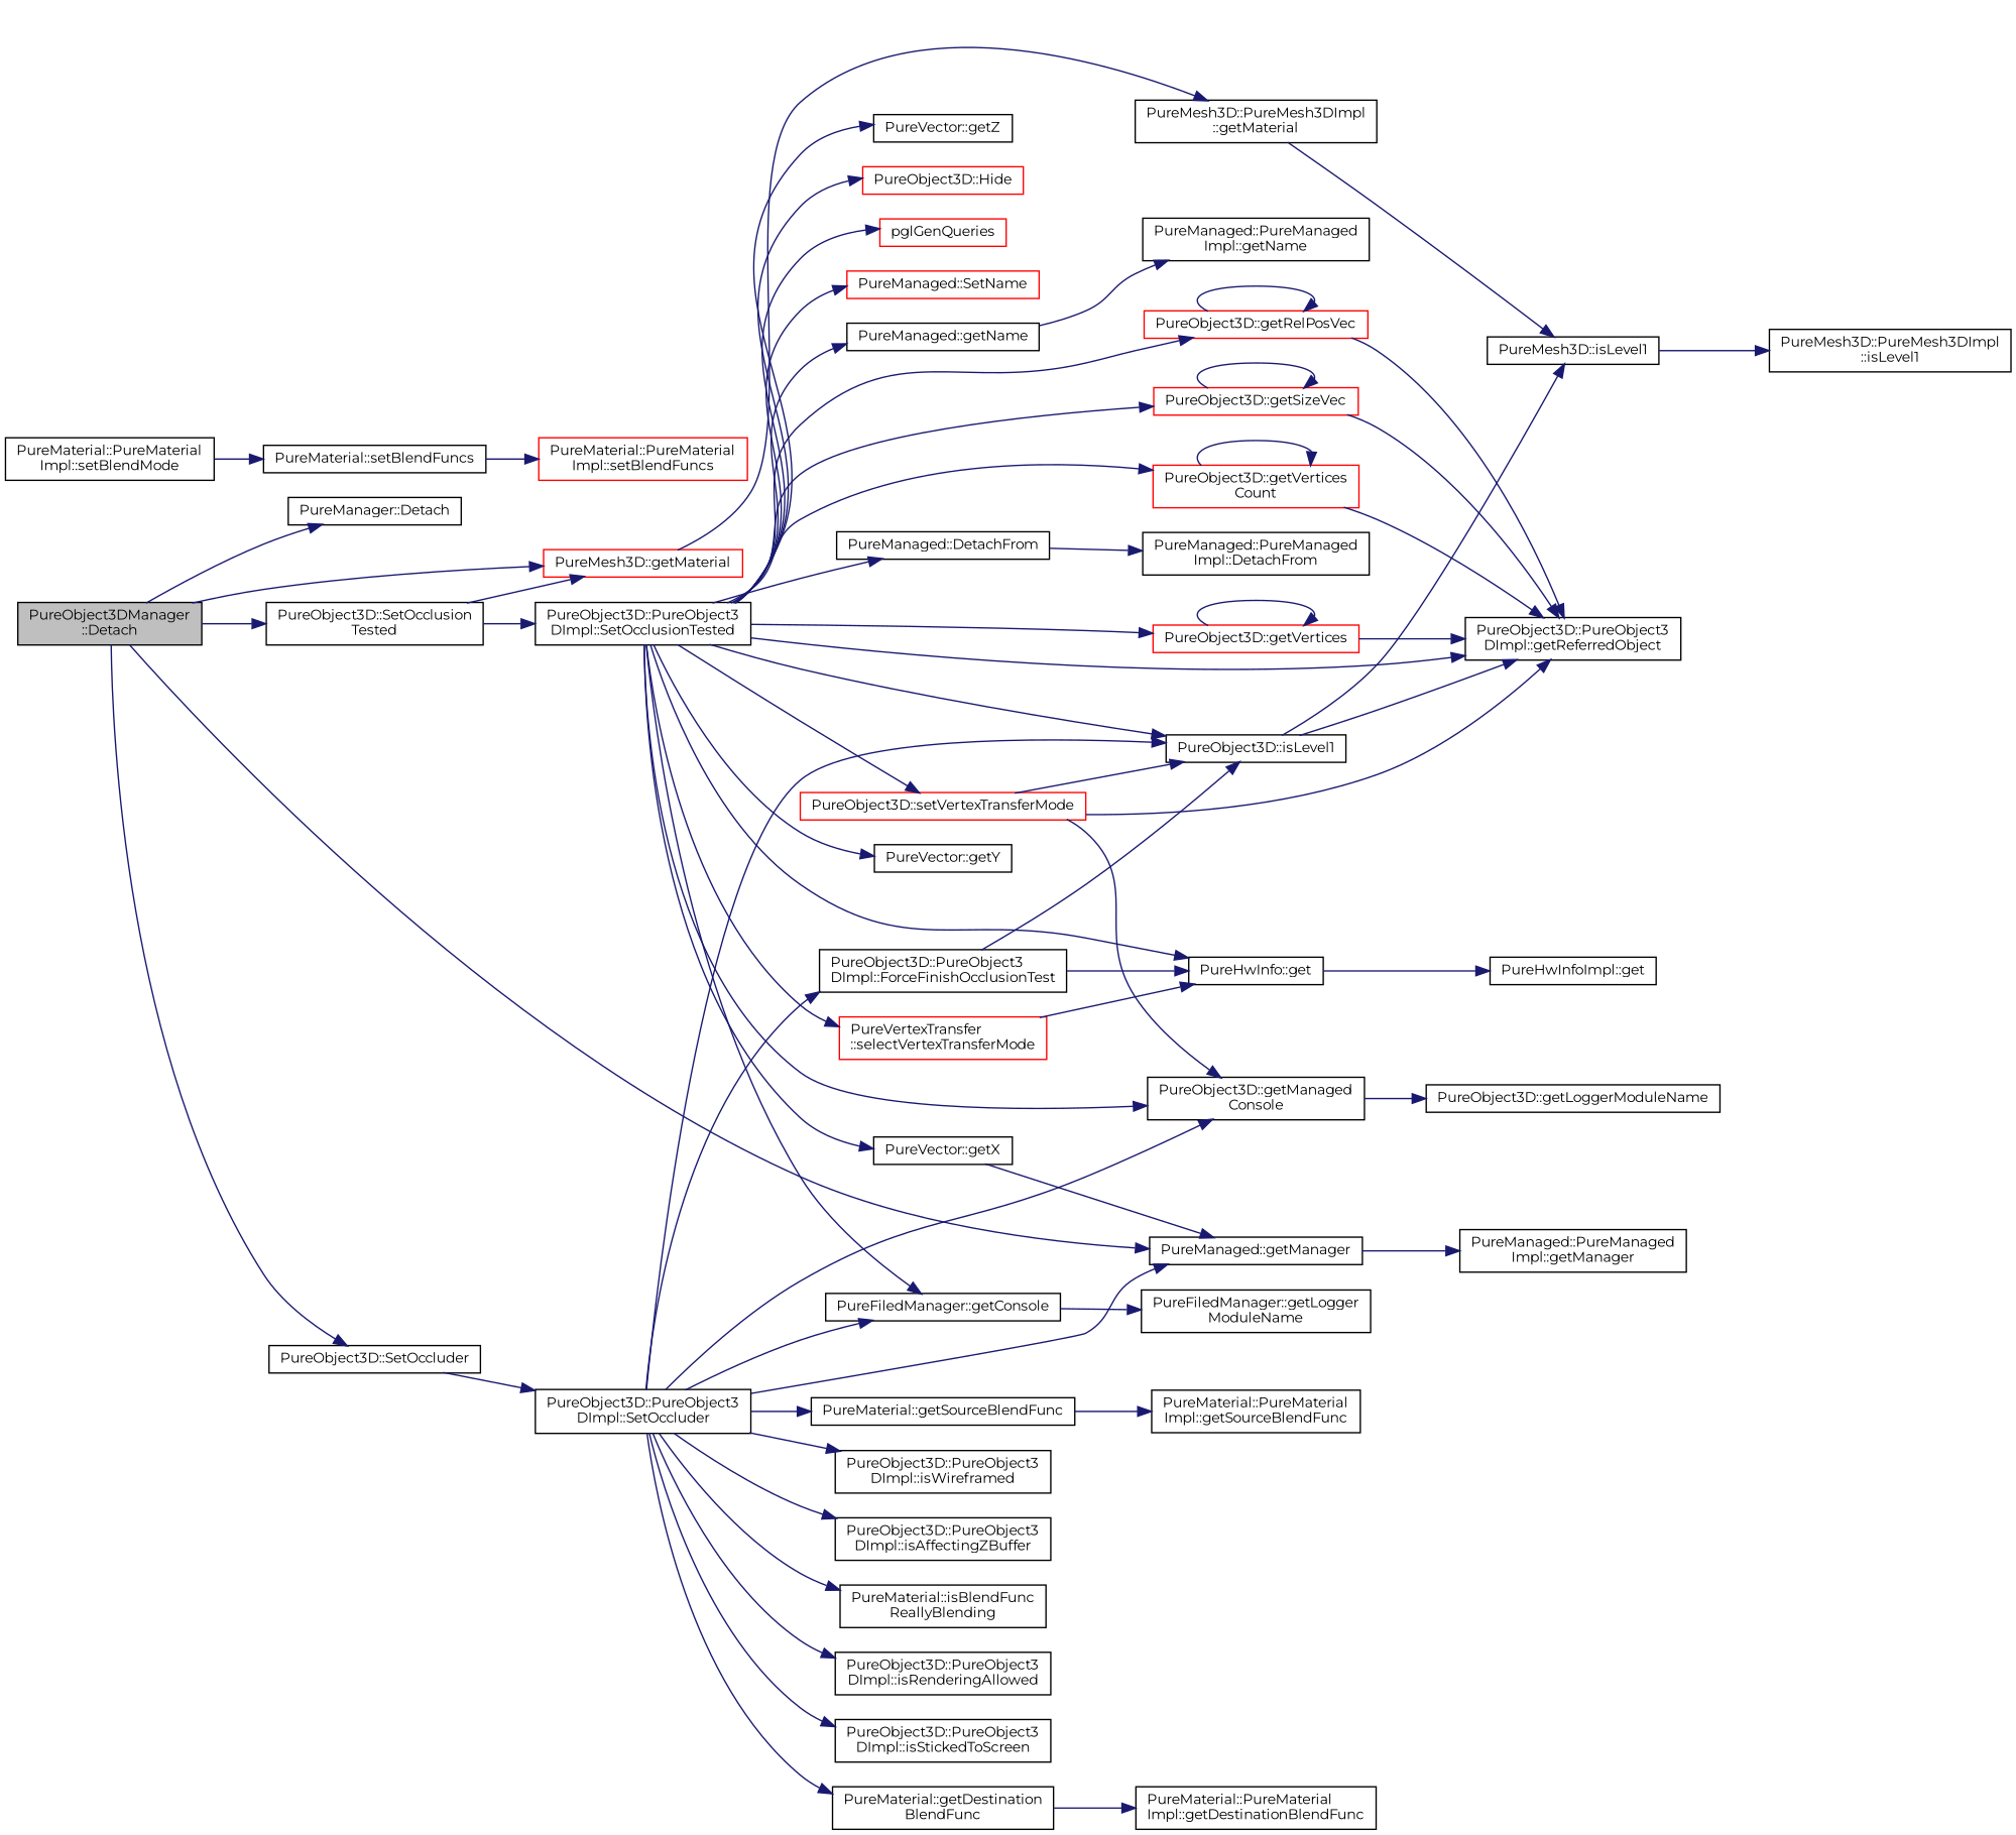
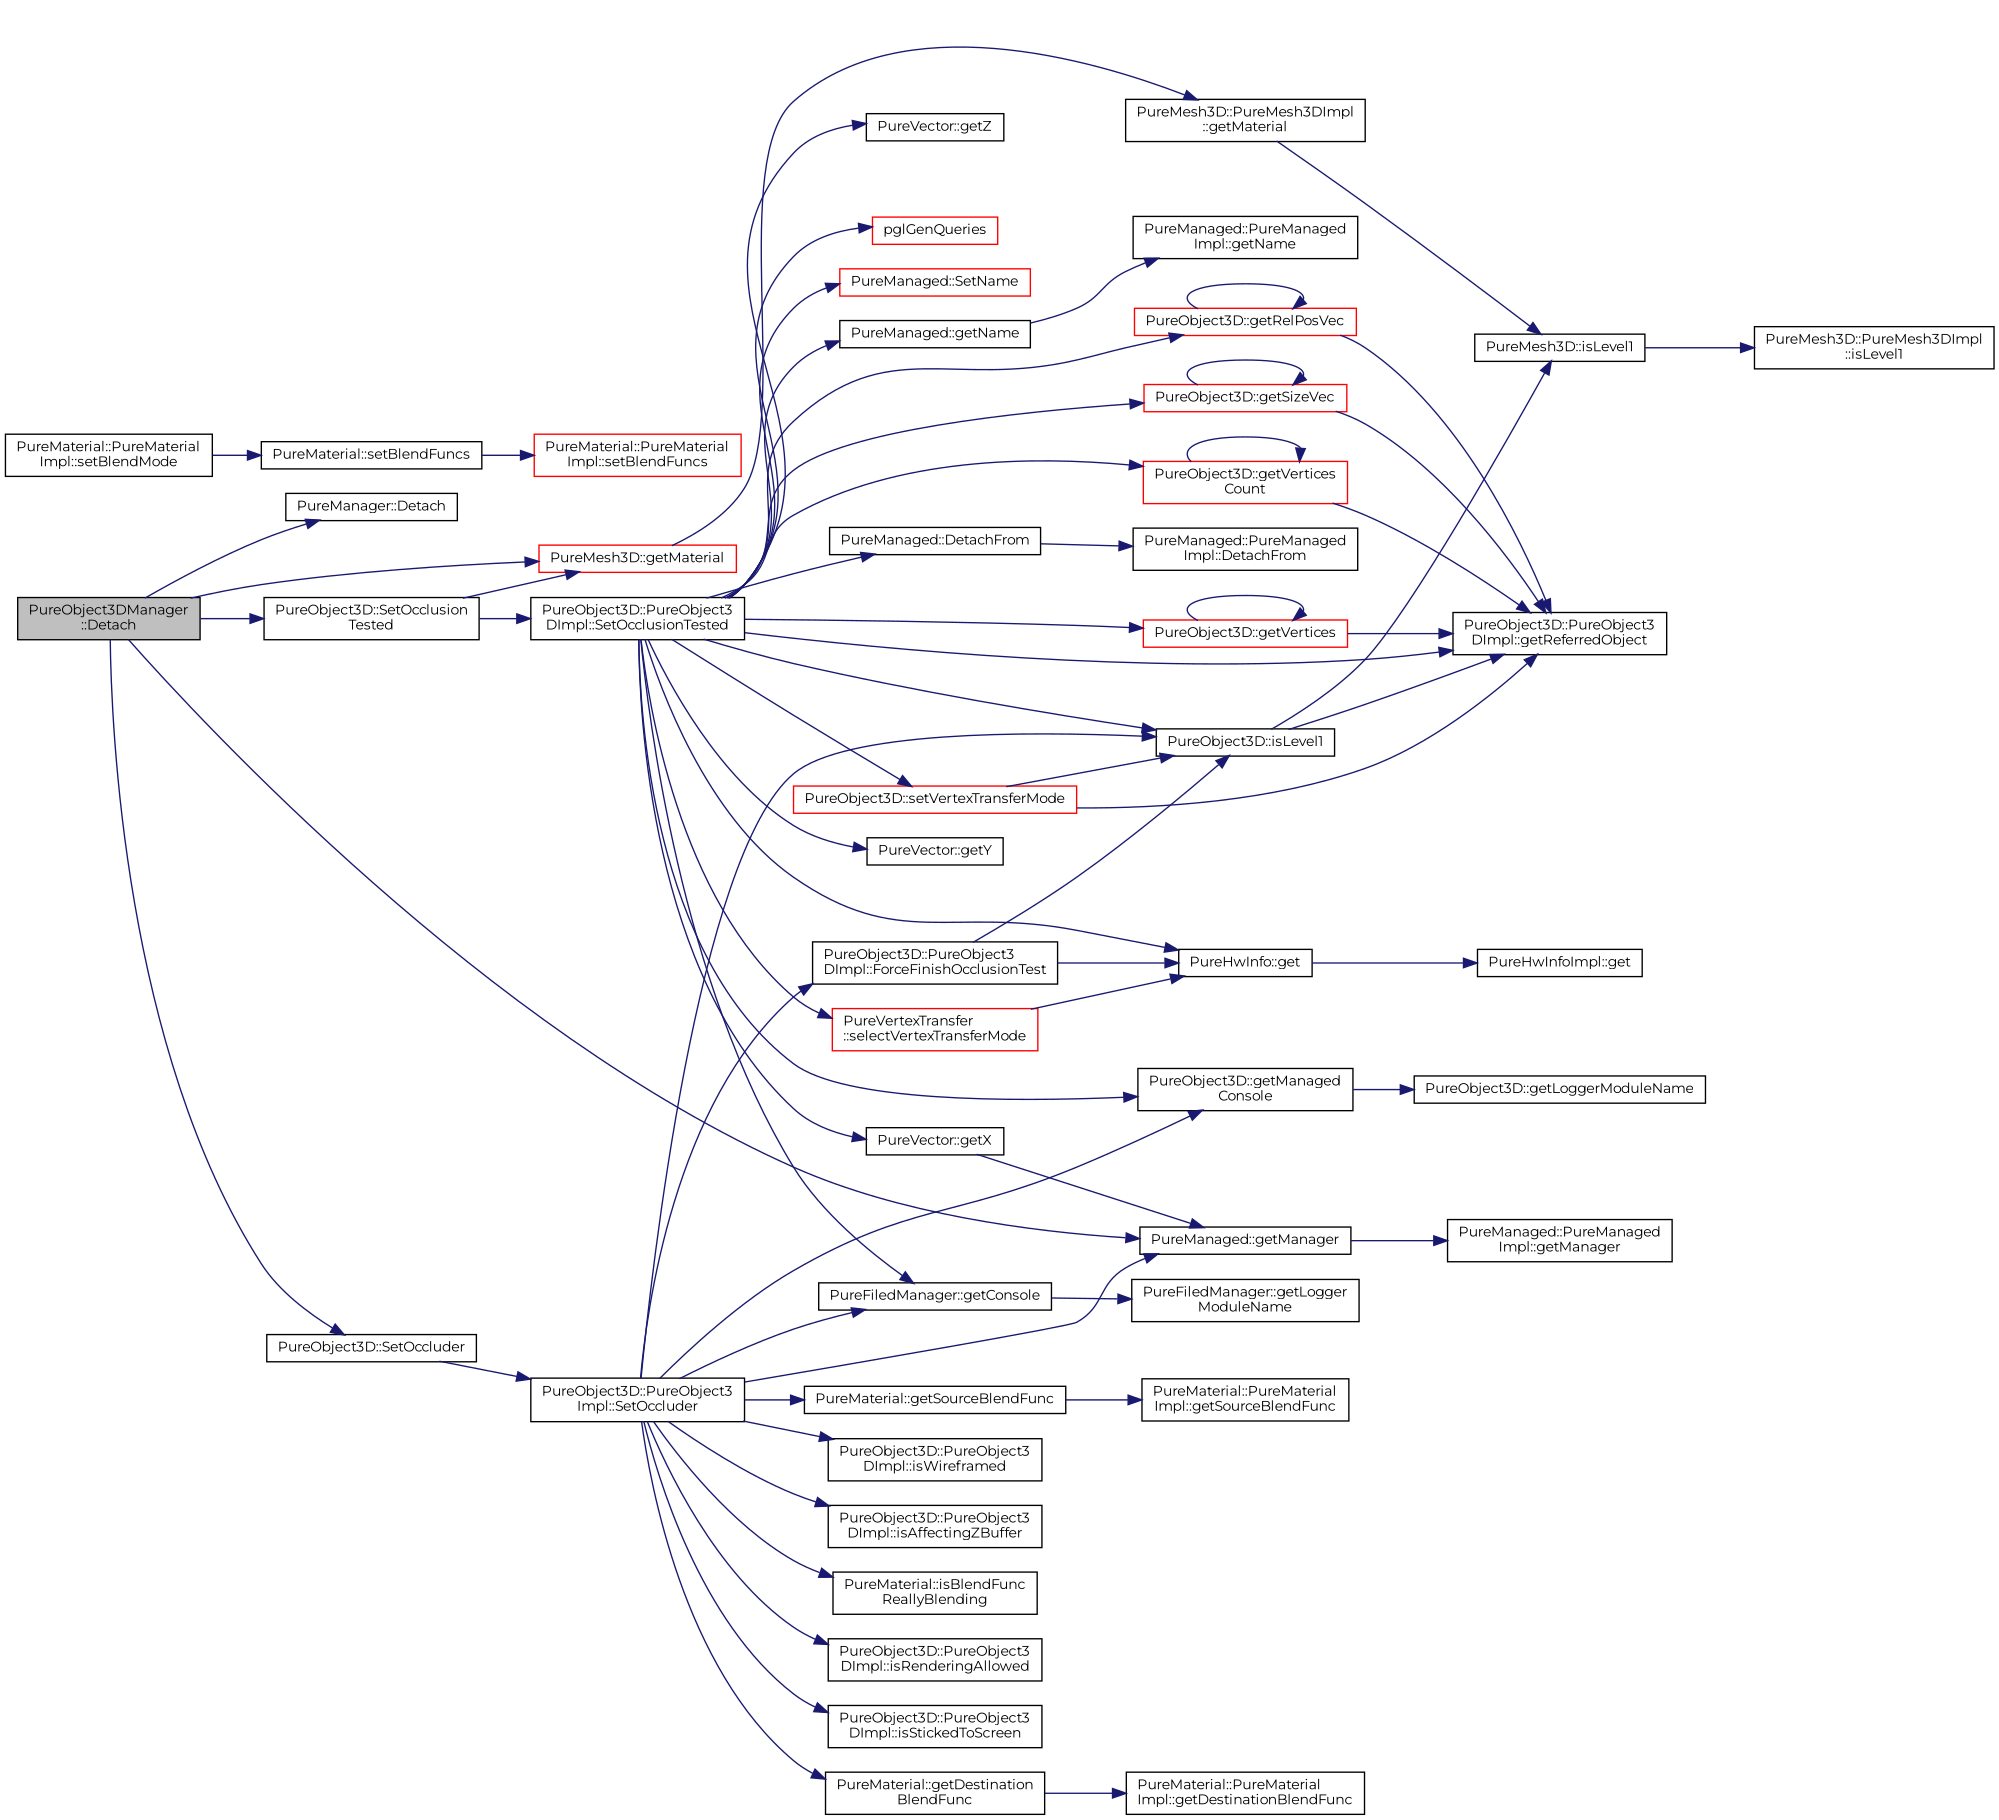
  digraph {
    fontname=Montserrat
    rankdir=LR
    node [color=black fillcolor=white fontname=Montserrat fontsize=10 shape=record style=filled]
    edge [color=midnightblue fontname=Montserrat fontsize=10 labelfontname=Helvetica labelfontsize=10 style=solid]
    n1 [fillcolor=grey75 fontcolor=black height=0.2 label="PureObject3DManager\l::Detach" width=0.4]
    n2 [height=0.2 label="PureManager::Detach" width=0.4]
    n3 [height=0.2 label="PureManaged::getManager" width=0.4]
    n4 [color=red height=0.2 label="PureMesh3D::getMaterial" width=0.4]
    n5 [height=0.2 label="PureObject3D::SetOccluder" width=0.4]
    n6 [height=0.2 label="PureObject3D::SetOcclusion\lTested" width=0.4]
    n7 [height=0.2 label="PureManaged::PureManaged\lImpl::getManager" width=0.4]
    n8 [height=0.2 label="PureMesh3D::PureMesh3DImpl\l::getMaterial" width=0.4]
-   n9 [height=0.2 label="PureObject3D::PureObject3\lDImpl::SetOccluder" width=0.4]
+   n9 [height=0.2 label="PureObject3D::PureObject3\lImpl::SetOccluder" width=0.4]
    n10 [height=0.2 label="PureObject3D::PureObject3\lDImpl::SetOcclusionTested" width=0.4]
    n11 [height=0.2 label="PureMesh3D::isLevel1" width=0.4]
    n12 [height=0.2 label="PureMesh3D::PureMesh3DImpl\l::isLevel1" width=0.4]
    n13 [height=0.2 label="PureMaterial::PureMaterial\lImpl::setBlendMode" width=0.4]
    n14 [height=0.2 label="PureMaterial::setBlendFuncs" width=0.4]
    n15 [color=red height=0.2 label="PureMaterial::PureMaterial\lImpl::setBlendFuncs" width=0.4]
    n16 [height=0.2 label="PureObject3D::PureObject3\lDImpl::ForceFinishOcclusionTest" width=0.4]
    n17 [height=0.2 label="PureObject3D::getManaged\lConsole" width=0.4]
    n18 [height=0.2 label="PureObject3D::isLevel1" width=0.4]
    n19 [height=0.2 label="PureFiledManager::getConsole" width=0.4]
    n20 [height=0.2 label="PureMaterial::getDestination\lBlendFunc" width=0.4]
    n21 [height=0.2 label="PureMaterial::getSourceBlendFunc" width=0.4]
    n22 [height=0.2 label="PureObject3D::PureObject3\lDImpl::isAffectingZBuffer" width=0.4]
    n23 [height=0.2 label="PureMaterial::isBlendFunc\lReallyBlending" width=0.4]
    n24 [height=0.2 label="PureObject3D::PureObject3\lDImpl::isRenderingAllowed" width=0.4]
    n25 [height=0.2 label="PureObject3D::PureObject3\lDImpl::isStickedToScreen" width=0.4]
    n26 [height=0.2 label="PureObject3D::PureObject3\lDImpl::isWireframed" width=0.4]
    n27 [height=0.2 label="PureHwInfo::get" width=0.4]
    n28 [height=0.2 label="PureObject3D::getLoggerModuleName" width=0.4]
    n29 [height=0.2 label="PureObject3D::PureObject3\lDImpl::getReferredObject" width=0.4]
    n30 [height=0.2 label="PureFiledManager::getLogger\lModuleName" width=0.4]
    n31 [height=0.2 label="PureMaterial::PureMaterial\lImpl::getDestinationBlendFunc" width=0.4]
    n32 [height=0.2 label="PureMaterial::PureMaterial\lImpl::getSourceBlendFunc" width=0.4]
    n33 [height=0.2 label="PureHwInfoImpl::get" width=0.4]
    n34 [height=0.2 label="PureManaged::DetachFrom" width=0.4]
    n35 [height=0.2 label="PureManaged::getName" width=0.4]
    n36 [color=red height=0.2 label="PureObject3D::getRelPosVec" width=0.4]
    n37 [color=red height=0.2 label="PureObject3D::getSizeVec" width=0.4]
    n38 [color=red height=0.2 label="PureObject3D::getVertices" width=0.4]
    n39 [color=red height=0.2 label="PureObject3D::getVertices\lCount" width=0.4]
    n40 [height=0.2 label="PureVector::getX" width=0.4]
    n41 [height=0.2 label="PureVector::getY" width=0.4]
    n42 [height=0.2 label="PureVector::getZ" width=0.4]
-   n43 [color=red height=0.2 label="PureObject3D::Hide" width=0.4]
    n44 [color=red height=0.2 label=pglGenQueries width=0.4]
    n45 [color=red height=0.2 label="PureVertexTransfer\l::selectVertexTransferMode" width=0.4]
    n46 [color=red height=0.2 label="PureManaged::SetName" width=0.4]
    n47 [color=red height=0.2 label="PureObject3D::setVertexTransferMode" width=0.4]
    n48 [height=0.2 label="PureManaged::PureManaged\lImpl::DetachFrom" width=0.4]
    n49 [height=0.2 label="PureManaged::PureManaged\lImpl::getName" width=0.4]
    n1 -> n2
    n1 -> n3
    n1 -> n4
    n1 -> n5
    n1 -> n6
    n3 -> n7
    n4 -> n8
    n5 -> n9
    n6 -> n4
    n6 -> n10
    n8 -> n11
    n9 -> n3
    n9 -> n16
    n9 -> n17
    n9 -> n18
    n9 -> n19
    n9 -> n20
    n9 -> n21
    n9 -> n22
    n9 -> n23
    n9 -> n24
    n9 -> n25
    n9 -> n26
    n10 -> n17
    n10 -> n18
    n10 -> n19
    n10 -> n27
    n10 -> n29
    n10 -> n34
    n10 -> n35
    n10 -> n36
    n10 -> n37
    n10 -> n38
    n10 -> n39
    n10 -> n40
    n10 -> n41
    n10 -> n42
-   n10 -> n43
    n10 -> n44
    n10 -> n45
    n10 -> n46
    n10 -> n47
    n11 -> n12
    n13 -> n14
    n14 -> n15
    n16 -> n18
    n16 -> n27
    n17 -> n28
    n18 -> n11
    n18 -> n29
    n19 -> n30
    n20 -> n31
    n21 -> n32
    n27 -> n33
    n34 -> n48
    n35 -> n49
    n36 -> n29
    n36 -> n36
    n37 -> n29
    n37 -> n37
    n38 -> n29
    n38 -> n38
    n39 -> n29
    n39 -> n39
    n40 -> n3
    n45 -> n27
-   n47 -> n17
    n47 -> n18
    n47 -> n29
  }
